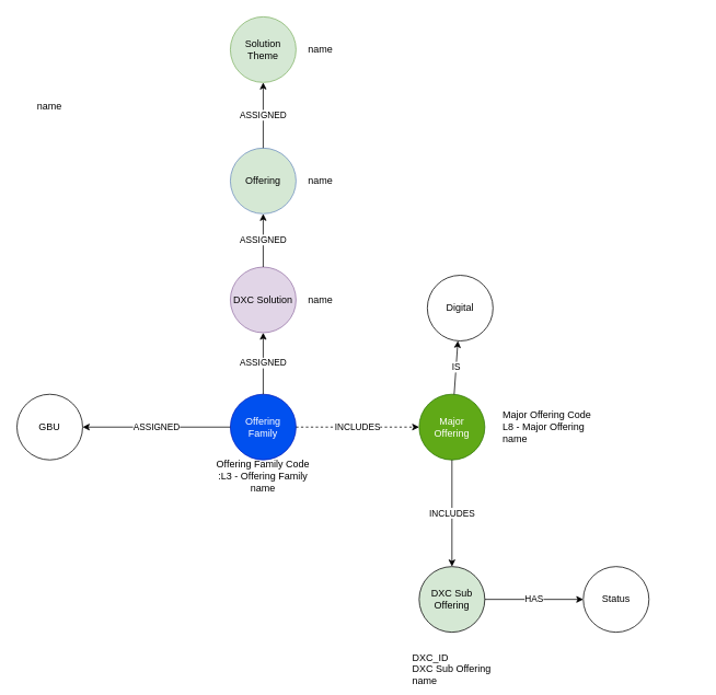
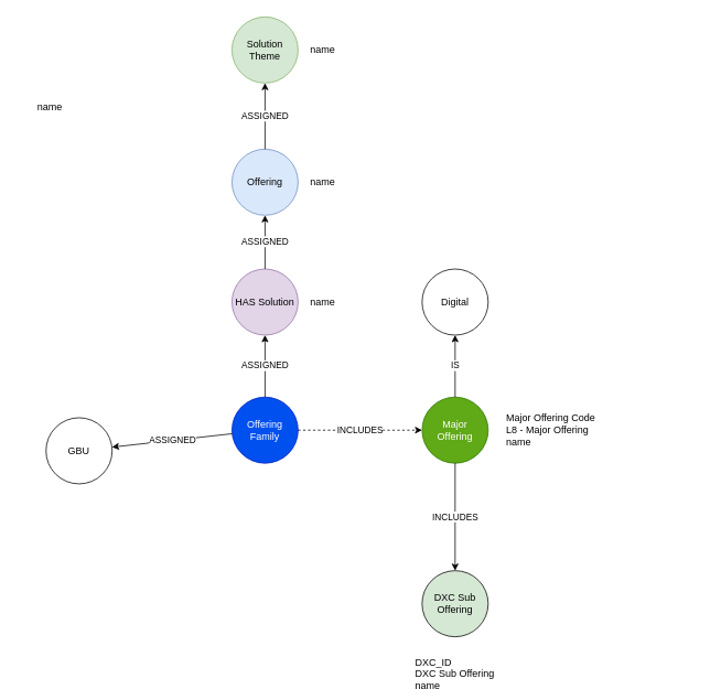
  <mxCell id="0" />
  <mxCell id="1" parent="0" />
  <mxCell id="2" value="Solution Theme" style="ellipse;whiteSpace=wrap;html=1;aspect=fixed;fillColor=#d5e8d4;strokeColor=#82b366;" vertex="1" parent="1"><mxGeometry x="280" y="20" width="80" height="80" as="geometry" /></mxCell>
- <mxCell id="3" value="Offering" style="ellipse;whiteSpace=wrap;html=1;aspect=fixed;fillColor=#d5e8d4;strokeColor=#6c8ebf;" vertex="1" parent="1"><mxGeometry x="280" y="180" width="80" height="80" as="geometry" /></mxCell>
- <mxCell id="4" value="DXC Solution" style="ellipse;whiteSpace=wrap;html=1;aspect=fixed;fillColor=#e1d5e7;strokeColor=#9673a6;" vertex="1" parent="1"><mxGeometry x="280" y="325" width="80" height="80" as="geometry" /></mxCell>
+ <mxCell id="3" value="Offering" style="ellipse;whiteSpace=wrap;html=1;aspect=fixed;fillColor=#dae8fc;strokeColor=#6c8ebf;" vertex="1" parent="1"><mxGeometry x="280" y="180" width="80" height="80" as="geometry" /></mxCell>
+ <mxCell id="4" value="HAS Solution" style="ellipse;whiteSpace=wrap;html=1;aspect=fixed;fillColor=#e1d5e7;strokeColor=#9673a6;" vertex="1" parent="1"><mxGeometry x="280" y="325" width="80" height="80" as="geometry" /></mxCell>
  <mxCell id="5" value="Offering&lt;br&gt;Family" style="ellipse;whiteSpace=wrap;html=1;aspect=fixed;fillColor=#0050ef;strokeColor=#001DBC;fontColor=#ffffff;" vertex="1" parent="1"><mxGeometry x="280" y="480" width="80" height="80" as="geometry" /></mxCell>
  <mxCell id="6" value="Major&lt;br&gt;Offering" style="ellipse;whiteSpace=wrap;html=1;aspect=fixed;fillColor=#60a917;strokeColor=#2D7600;fontColor=#ffffff;" vertex="1" parent="1"><mxGeometry x="510" y="480" width="80" height="80" as="geometry" /></mxCell>
  <mxCell id="7" value="name" style="text;html=1;strokeColor=none;fillColor=none;align=center;verticalAlign=middle;whiteSpace=wrap;rounded=0;" vertex="1" parent="1"><mxGeometry x="40" y="120" width="40" height="20" as="geometry" /></mxCell>
  <mxCell id="8" value="name" style="text;html=1;strokeColor=none;fillColor=none;align=center;verticalAlign=middle;whiteSpace=wrap;rounded=0;" vertex="1" parent="1"><mxGeometry x="370" y="50" width="40" height="20" as="geometry" /></mxCell>
  <mxCell id="9" value="name" style="text;html=1;strokeColor=none;fillColor=none;align=center;verticalAlign=middle;whiteSpace=wrap;rounded=0;" vertex="1" parent="1"><mxGeometry x="370" y="210" width="40" height="20" as="geometry" /></mxCell>
  <mxCell id="10" value="name" style="text;html=1;strokeColor=none;fillColor=none;align=center;verticalAlign=middle;whiteSpace=wrap;rounded=0;" vertex="1" parent="1"><mxGeometry x="370" y="355" width="40" height="20" as="geometry" /></mxCell>
- <mxCell id="11" value="Offering Family Code&lt;br&gt;:L3 - Offering Family&lt;br&gt;name" style="text;html=1;strokeColor=none;fillColor=none;align=center;verticalAlign=middle;whiteSpace=wrap;rounded=0;" vertex="1" parent="1"><mxGeometry x="250" y="570" width="140" height="20" as="geometry" /></mxCell>
  <mxCell id="12" value="Major Offering Code&lt;br&gt;L8 - Major Offering&lt;br&gt;name" style="text;html=1;strokeColor=none;fillColor=none;align=left;verticalAlign=middle;whiteSpace=wrap;rounded=0;" vertex="1" parent="1"><mxGeometry x="610" y="510" width="240" height="20" as="geometry" /></mxCell>
- <mxCell id="13" value="Digital" style="ellipse;whiteSpace=wrap;html=1;aspect=fixed;" vertex="1" parent="1"><mxGeometry x="520" y="335" width="80" height="80" as="geometry" /></mxCell>
+ <mxCell id="13" value="Digital" style="ellipse;whiteSpace=wrap;html=1;aspect=fixed;" vertex="1" parent="1"><mxGeometry x="510" y="325" width="80" height="80" as="geometry" /></mxCell>
  <mxCell id="14" value="DXC Sub Offering" style="ellipse;whiteSpace=wrap;html=1;aspect=fixed;fillColor=#d5e8d4;" vertex="1" parent="1"><mxGeometry x="510" y="690" width="80" height="80" as="geometry" /></mxCell>
  <mxCell id="15" value="ASSIGNED" style="endArrow=classic;html=1;" edge="1" parent="1" source="3" target="2"><mxGeometry width="50" height="50" relative="1" as="geometry"><mxPoint x="120" y="220" as="sourcePoint" /><mxPoint x="290" y="70" as="targetPoint" /></mxGeometry></mxCell>
  <mxCell id="16" value="ASSIGNED" style="endArrow=classic;html=1;" edge="1" parent="1" source="4" target="3"><mxGeometry width="50" height="50" relative="1" as="geometry"><mxPoint x="150" y="330" as="sourcePoint" /><mxPoint x="330" y="110" as="targetPoint" /></mxGeometry></mxCell>
  <mxCell id="17" value="ASSIGNED" style="endArrow=classic;html=1;" edge="1" parent="1" source="5" target="4"><mxGeometry width="50" height="50" relative="1" as="geometry"><mxPoint x="330" y="335" as="sourcePoint" /><mxPoint x="330" y="270" as="targetPoint" /></mxGeometry></mxCell>
  <mxCell id="18" value="INCLUDES" style="endArrow=classic;html=1;dashed=1;" edge="1" parent="1" source="5" target="6"><mxGeometry width="50" height="50" relative="1" as="geometry"><mxPoint x="330" y="490" as="sourcePoint" /><mxPoint x="330" y="415" as="targetPoint" /></mxGeometry></mxCell>
  <mxCell id="19" value="IS" style="endArrow=classic;html=1;" edge="1" parent="1" source="6" target="13"><mxGeometry width="50" height="50" relative="1" as="geometry"><mxPoint x="370" y="530" as="sourcePoint" /><mxPoint x="520" y="530" as="targetPoint" /></mxGeometry></mxCell>
  <mxCell id="20" value="DXC_ID&lt;br&gt;DXC Sub Offering&lt;br&gt;name" style="text;html=1;strokeColor=none;fillColor=none;align=left;verticalAlign=middle;whiteSpace=wrap;rounded=0;" vertex="1" parent="1"><mxGeometry x="500" y="805" width="200" height="20" as="geometry" /></mxCell>
  <mxCell id="21" value="INCLUDES" style="endArrow=classic;html=1;" edge="1" parent="1" source="6" target="14"><mxGeometry width="50" height="50" relative="1" as="geometry"><mxPoint x="370" y="530" as="sourcePoint" /><mxPoint x="520" y="530" as="targetPoint" /></mxGeometry></mxCell>
- <mxCell id="22" value="Status" style="ellipse;whiteSpace=wrap;html=1;aspect=fixed;" vertex="1" parent="1"><mxGeometry x="710" y="690" width="80" height="80" as="geometry" /></mxCell>
- <mxCell id="23" value="HAS" style="endArrow=classic;html=1;" edge="1" parent="1" source="14" target="22"><mxGeometry width="50" height="50" relative="1" as="geometry"><mxPoint x="586.35" y="560.094" as="sourcePoint" /><mxPoint x="743.66" y="739.897" as="targetPoint" /></mxGeometry></mxCell>
- <mxCell id="24" value="GBU" style="ellipse;whiteSpace=wrap;html=1;aspect=fixed;" vertex="1" parent="1"><mxGeometry x="20" y="480" width="80" height="80" as="geometry" /></mxCell>
+ <mxCell id="24" value="GBU" style="ellipse;whiteSpace=wrap;html=1;aspect=fixed;" vertex="1" parent="1"><mxGeometry x="55" y="505" width="80" height="80" as="geometry" /></mxCell>
  <mxCell id="25" value="ASSIGNED" style="endArrow=classic;html=1;" edge="1" parent="1" source="5" target="24"><mxGeometry width="50" height="50" relative="1" as="geometry"><mxPoint x="330" y="490" as="sourcePoint" /><mxPoint x="330" y="415" as="targetPoint" /></mxGeometry></mxCell>
